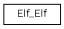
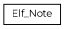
  digraph {
    rankdir=LR
    fontname=Montserrat
-   n1 [color=black fillcolor=white fontname=Montserrat fontsize=10 height=0.2 label=Elf_Elf shape=record style=filled width=0.4]
+   n1 [color=black fillcolor=white fontname=Montserrat fontsize=10 height=0.2 label=Elf_Note shape=record style=filled width=0.4]
  }
